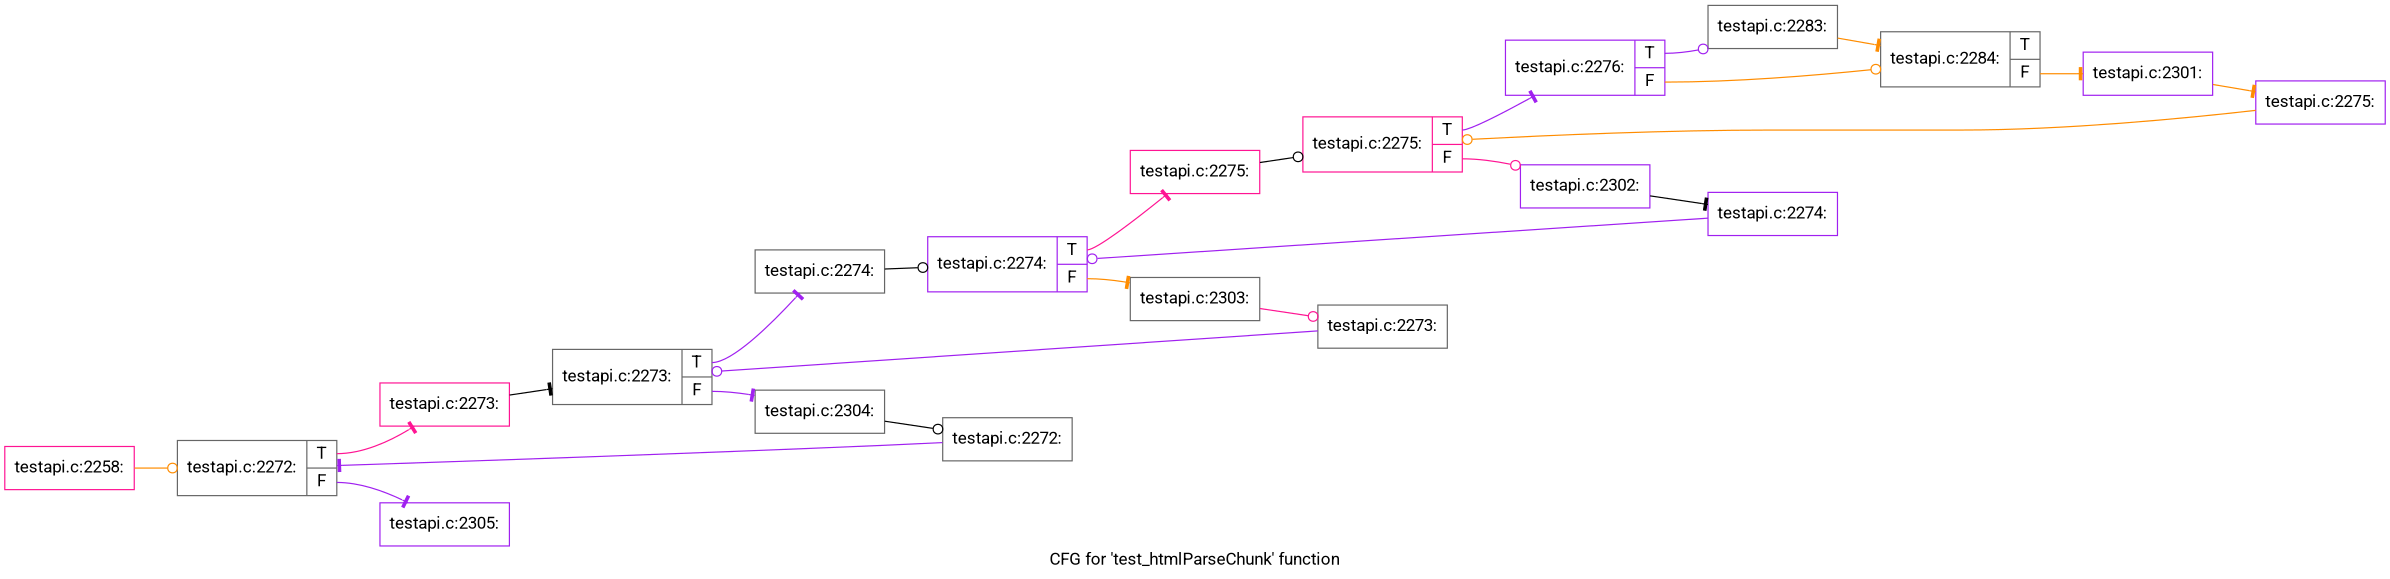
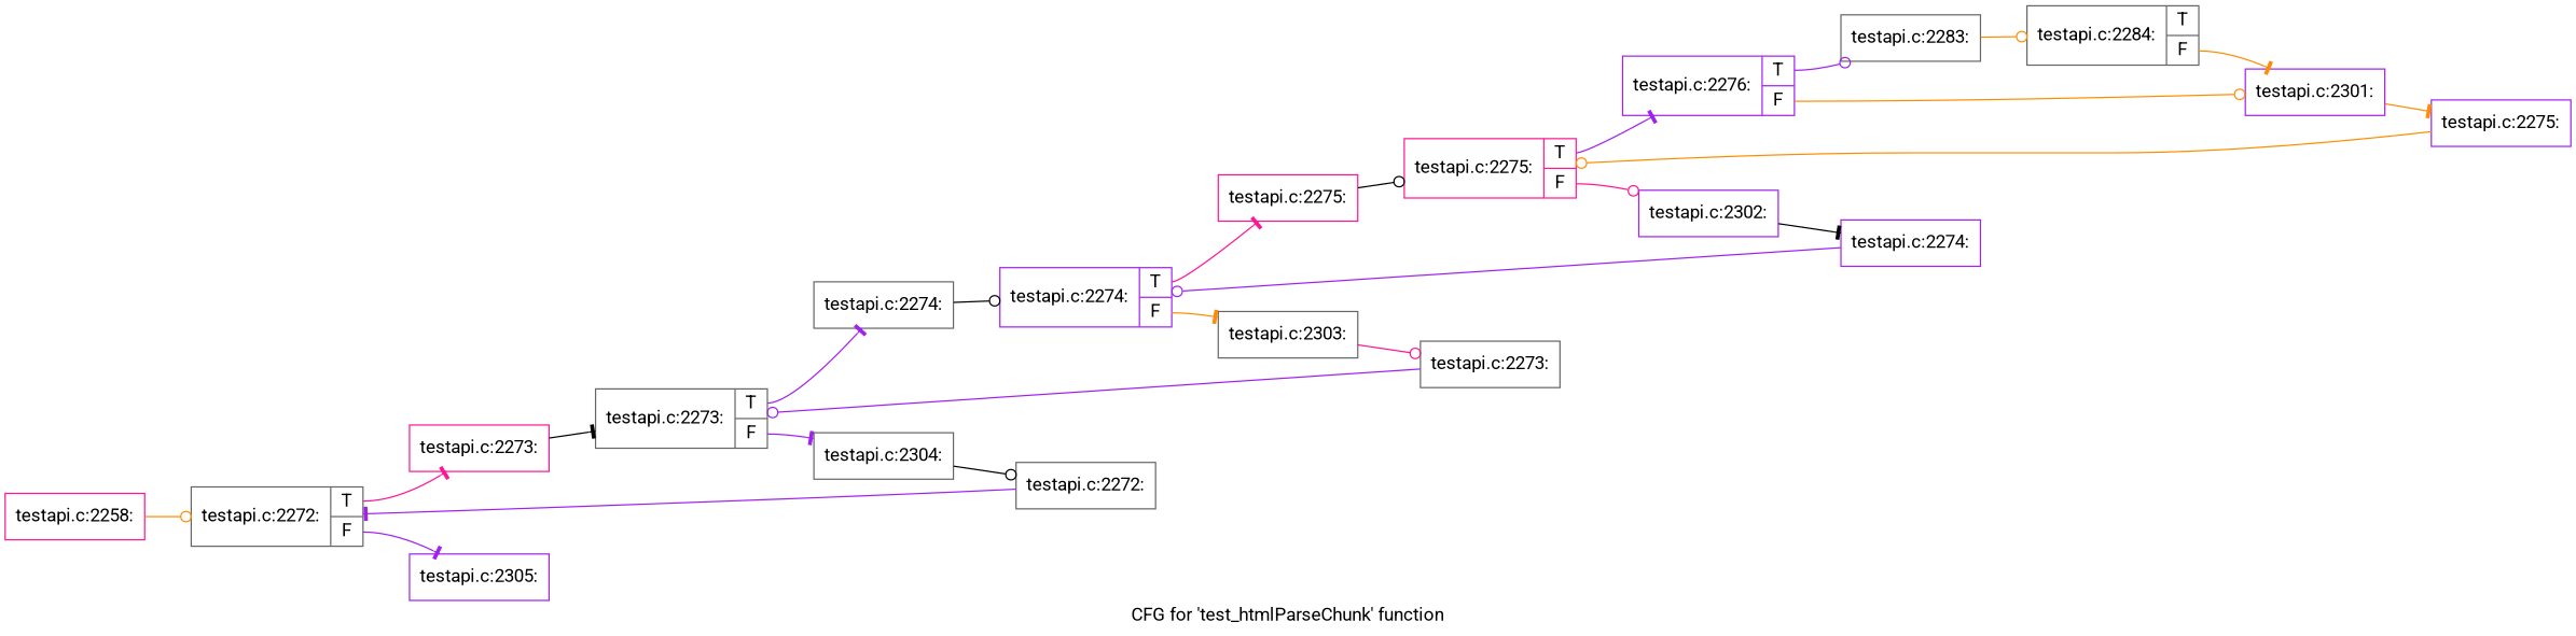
  digraph {
    fontname=Roboto
    label="CFG for 'test_htmlParseChunk' function"
    rankdir=LR
    node [color=gray40 fontname=Roboto shape=record]
    edge [arrowhead=odot color=purple fontname=Roboto]
    n1 [color=deeppink label="{testapi.c:2258:}"]
    n2 [label="{testapi.c:2272:|{<s0>T|<s1>F}}"]
    n3 [color=deeppink label="{testapi.c:2273:}"]
    n4 [color=purple label="{testapi.c:2305:}"]
    n5 [label="{testapi.c:2273:|{<s0>T|<s1>F}}"]
    n6 [label="{testapi.c:2274:}"]
    n7 [label="{testapi.c:2304:}"]
    n8 [color=purple label="{testapi.c:2274:|{<s0>T|<s1>F}}"]
    n9 [label="{testapi.c:2272:}"]
    n10 [color=deeppink label="{testapi.c:2275:}"]
    n11 [label="{testapi.c:2303:}"]
    n12 [color=deeppink label="{testapi.c:2275:|{<s0>T|<s1>F}}"]
    n13 [label="{testapi.c:2273:}"]
    n14 [color=purple label="{testapi.c:2276:|{<s0>T|<s1>F}}"]
    n15 [color=purple label="{testapi.c:2302:}"]
    n16 [label="{testapi.c:2283:}"]
    n17 [label="{testapi.c:2284:|{<s0>T|<s1>F}}"]
    n18 [color=purple label="{testapi.c:2274:}"]
    n19 [color=purple label="{testapi.c:2301:}"]
    n20 [color=purple label="{testapi.c:2275:}"]
    n1 -> n2 [color=darkorange]
    n2 -> n3 [arrowhead=tee color=deeppink tailport=s0]
    n2 -> n4 [arrowhead=tee tailport=s1]
    n3 -> n5 [arrowhead=tee color=black]
    n5 -> n6 [arrowhead=tee tailport=s0]
    n5 -> n7 [arrowhead=tee tailport=s1]
    n6 -> n8 [color=black]
    n7 -> n9 [color=black]
    n8 -> n10 [arrowhead=tee color=deeppink tailport=s0]
    n8 -> n11 [arrowhead=tee color=darkorange tailport=s1]
    n9 -> n2 [arrowhead=tee]
    n10 -> n12 [color=black]
    n11 -> n13 [color=deeppink]
    n12 -> n14 [arrowhead=tee tailport=s0]
    n12 -> n15 [color=deeppink tailport=s1]
    n13 -> n5
    n14 -> n16 [tailport=s0]
-   n14 -> n17 [color=darkorange tailport=s1]
+   n14 -> n19 [color=darkorange tailport=s1]
    n15 -> n18 [arrowhead=tee color=black]
-   n16 -> n17 [arrowhead=tee color=darkorange]
+   n16 -> n17 [color=darkorange]
    n17 -> n19 [arrowhead=tee color=darkorange tailport=s1]
    n18 -> n8
    n19 -> n20 [arrowhead=tee color=darkorange]
    n20 -> n12 [color=darkorange]
  }
